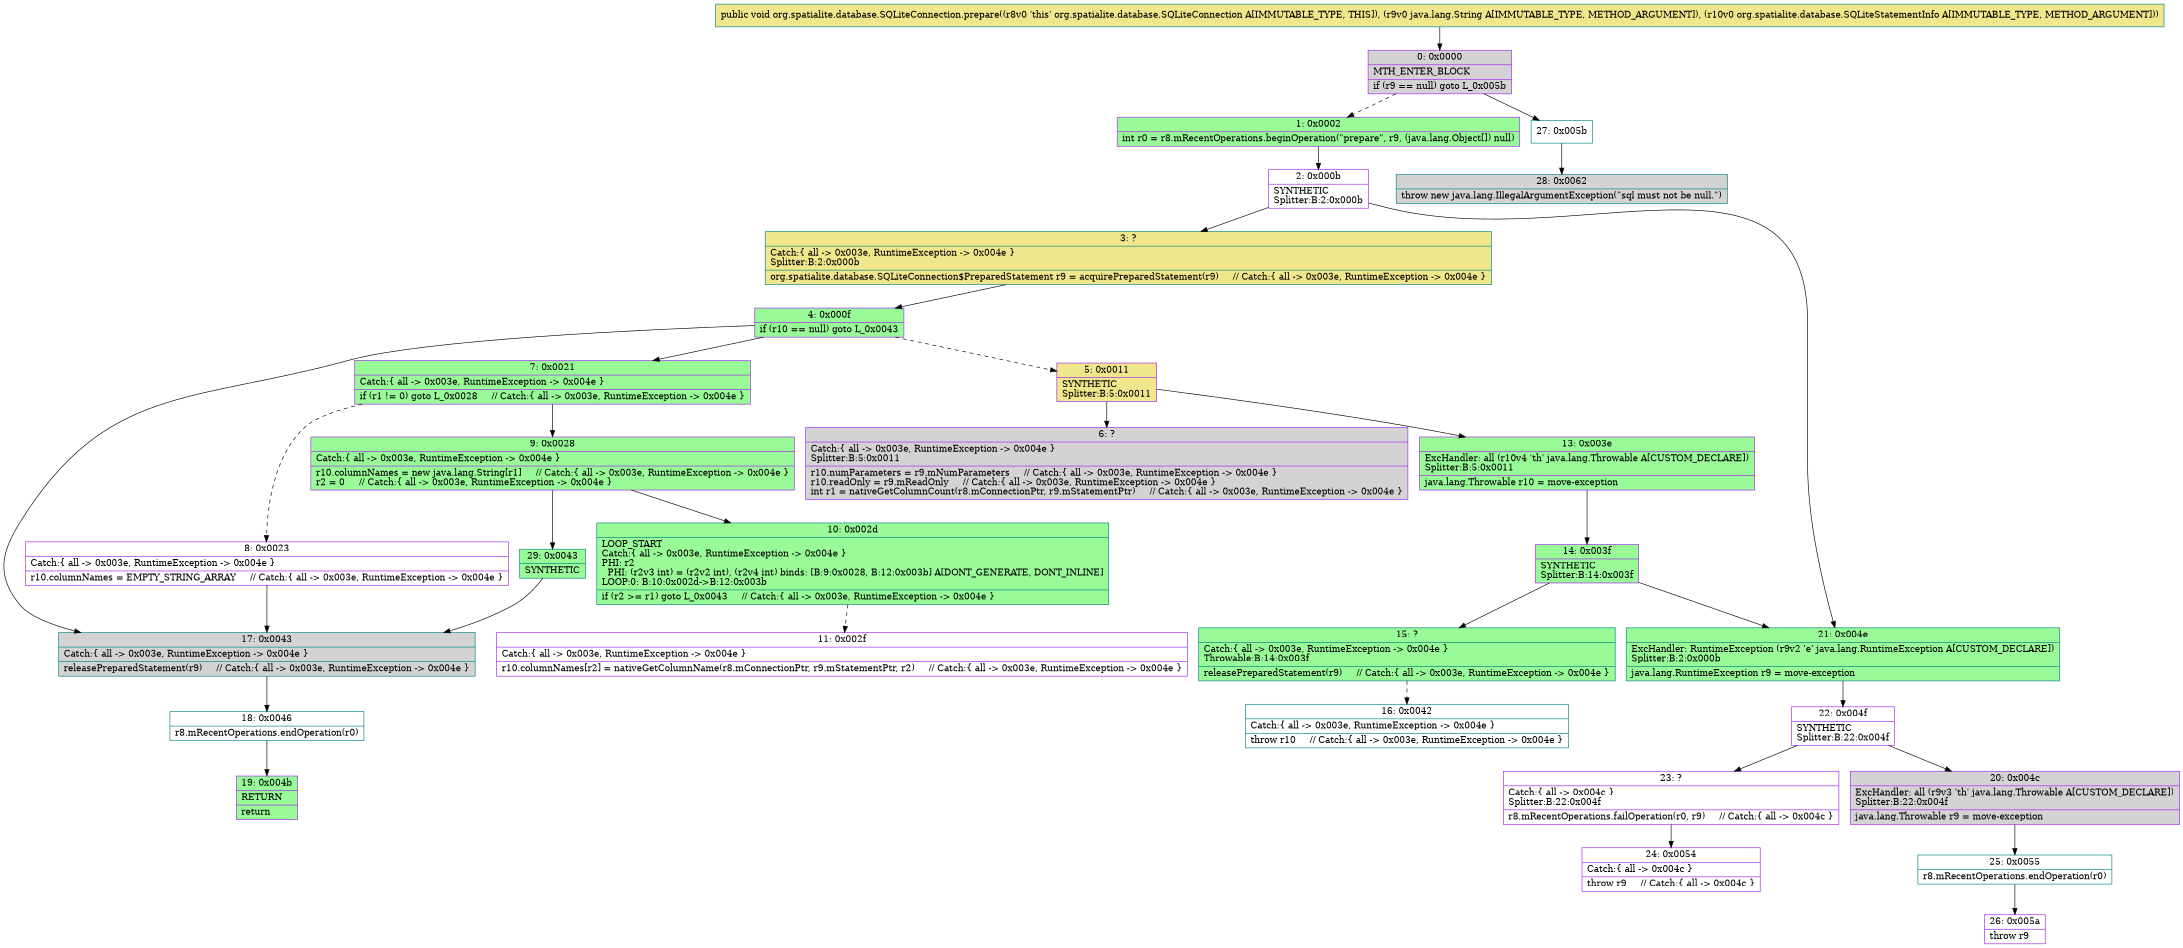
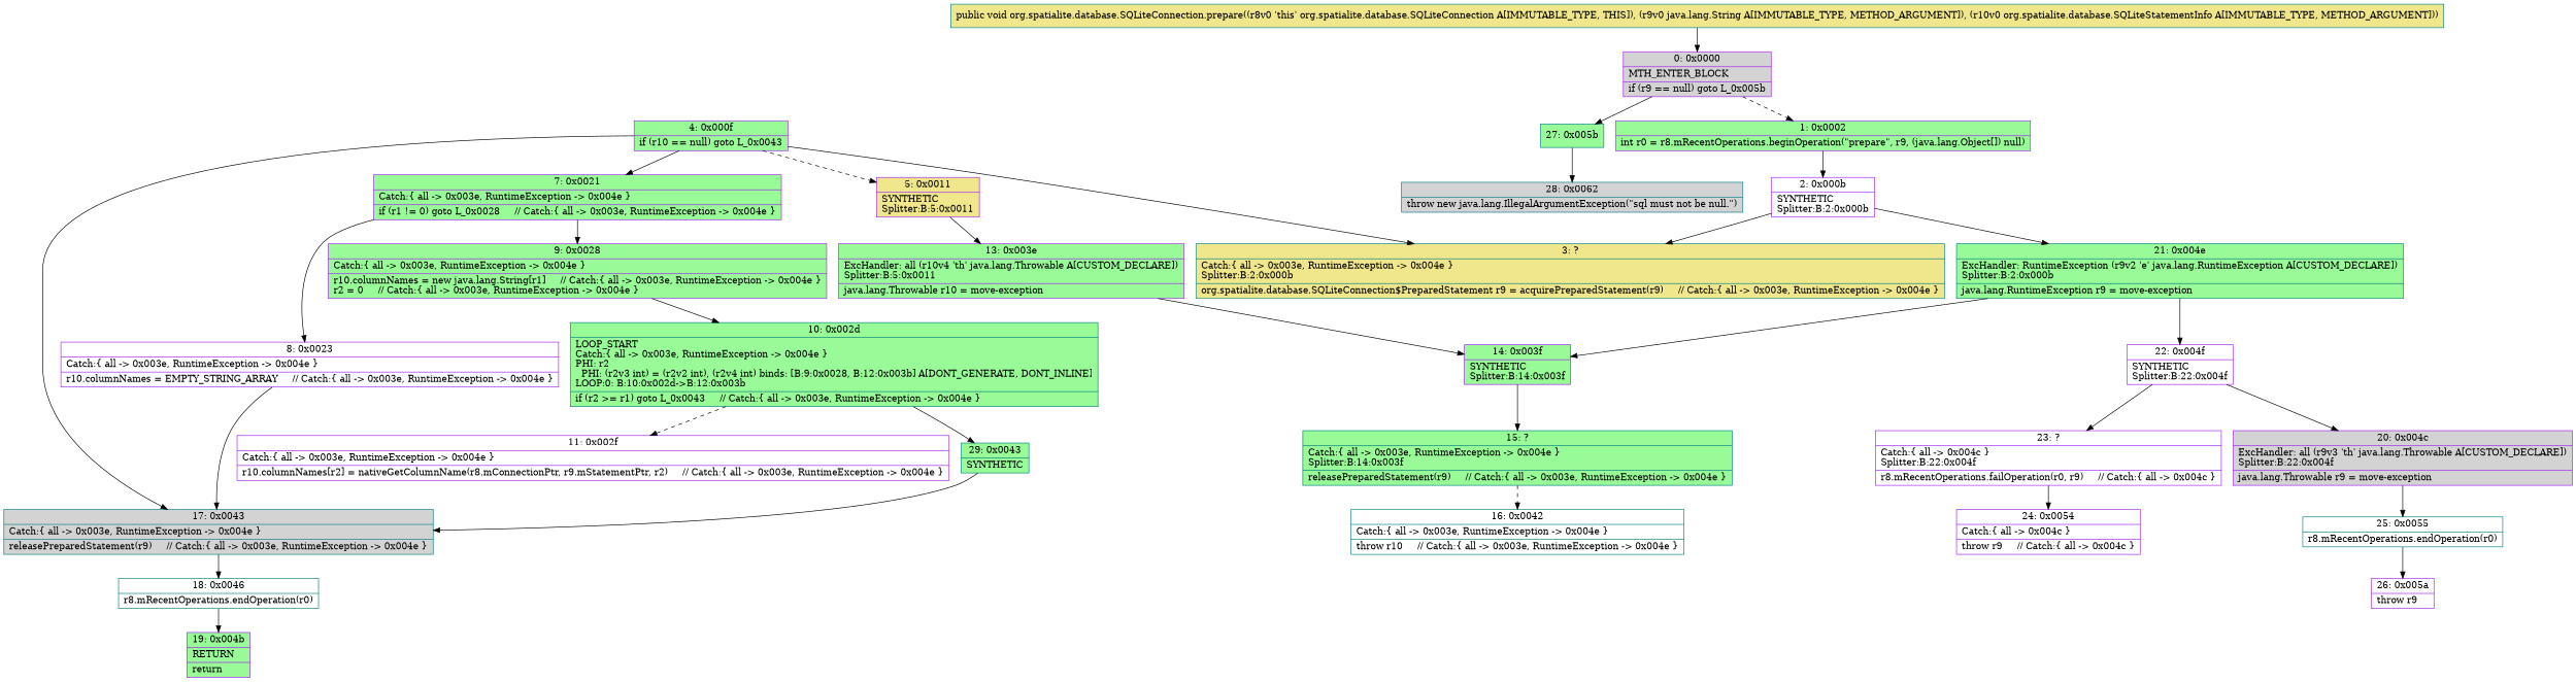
  digraph {
    node [color=purple fillcolor=palegreen shape=record style=filled]
    n1 [fillcolor=lightgrey label="{0\:\ 0x0000|MTH_ENTER_BLOCK\l|if (r9 == null) goto L_0x005b\l}"]
    n2 [label="{1\:\ 0x0002|int r0 = r8.mRecentOperations.beginOperation(\"prepare\", r9, (java.lang.Object[]) null)\l}"]
-   n3 [color=teal fillcolor=white label="{27\:\ 0x005b}"]
+   n3 [color=teal label="{27\:\ 0x005b}"]
    n4 [fillcolor=white label="{2\:\ 0x000b|SYNTHETIC\lSplitter:B:2:0x000b\l}"]
    n5 [color=teal fillcolor=lightgrey label="{28\:\ 0x0062|throw new java.lang.IllegalArgumentException(\"sql must not be null.\")\l}"]
    n6 [color=teal fillcolor=khaki label="{3\:\ ?|Catch:\{ all \-\> 0x003e, RuntimeException \-\> 0x004e \}\lSplitter:B:2:0x000b\l|org.spatialite.database.SQLiteConnection$PreparedStatement r9 = acquirePreparedStatement(r9)     \/\/ Catch:\{ all \-\> 0x003e, RuntimeException \-\> 0x004e \}\l}"]
    n7 [color=teal label="{21\:\ 0x004e|ExcHandler: RuntimeException (r9v2 'e' java.lang.RuntimeException A[CUSTOM_DECLARE])\lSplitter:B:2:0x000b\l|java.lang.RuntimeException r9 = move\-exception\l}"]
    n8 [label="{4\:\ 0x000f|if (r10 == null) goto L_0x0043\l}"]
    n9 [fillcolor=white label="{22\:\ 0x004f|SYNTHETIC\lSplitter:B:22:0x004f\l}"]
    n10 [fillcolor=khaki label="{5\:\ 0x0011|SYNTHETIC\lSplitter:B:5:0x0011\l}"]
    n11 [color=teal fillcolor=lightgrey label="{17\:\ 0x0043|Catch:\{ all \-\> 0x003e, RuntimeException \-\> 0x004e \}\l|releasePreparedStatement(r9)     \/\/ Catch:\{ all \-\> 0x003e, RuntimeException \-\> 0x004e \}\l}"]
    n12 [label="{7\:\ 0x0021|Catch:\{ all \-\> 0x003e, RuntimeException \-\> 0x004e \}\l|if (r1 != 0) goto L_0x0028     \/\/ Catch:\{ all \-\> 0x003e, RuntimeException \-\> 0x004e \}\l}"]
-   n13 [fillcolor=lightgrey label="{6\:\ ?|Catch:\{ all \-\> 0x003e, RuntimeException \-\> 0x004e \}\lSplitter:B:5:0x0011\l|r10.numParameters = r9.mNumParameters     \/\/ Catch:\{ all \-\> 0x003e, RuntimeException \-\> 0x004e \}\lr10.readOnly = r9.mReadOnly     \/\/ Catch:\{ all \-\> 0x003e, RuntimeException \-\> 0x004e \}\lint r1 = nativeGetColumnCount(r8.mConnectionPtr, r9.mStatementPtr)     \/\/ Catch:\{ all \-\> 0x003e, RuntimeException \-\> 0x004e \}\l}"]
    n14 [label="{13\:\ 0x003e|ExcHandler: all (r10v4 'th' java.lang.Throwable A[CUSTOM_DECLARE])\lSplitter:B:5:0x0011\l|java.lang.Throwable r10 = move\-exception\l}"]
    n15 [color=teal fillcolor=white label="{18\:\ 0x0046|r8.mRecentOperations.endOperation(r0)\l}"]
    n16 [label="{14\:\ 0x003f|SYNTHETIC\lSplitter:B:14:0x003f\l}"]
    n17 [fillcolor=white label="{8\:\ 0x0023|Catch:\{ all \-\> 0x003e, RuntimeException \-\> 0x004e \}\l|r10.columnNames = EMPTY_STRING_ARRAY     \/\/ Catch:\{ all \-\> 0x003e, RuntimeException \-\> 0x004e \}\l}"]
    n18 [label="{9\:\ 0x0028|Catch:\{ all \-\> 0x003e, RuntimeException \-\> 0x004e \}\l|r10.columnNames = new java.lang.String[r1]     \/\/ Catch:\{ all \-\> 0x003e, RuntimeException \-\> 0x004e \}\lr2 = 0     \/\/ Catch:\{ all \-\> 0x003e, RuntimeException \-\> 0x004e \}\l}"]
    n19 [color=teal label="{10\:\ 0x002d|LOOP_START\lCatch:\{ all \-\> 0x003e, RuntimeException \-\> 0x004e \}\lPHI: r2 \l  PHI: (r2v3 int) = (r2v2 int), (r2v4 int) binds: [B:9:0x0028, B:12:0x003b] A[DONT_GENERATE, DONT_INLINE]\lLOOP:0: B:10:0x002d\-\>B:12:0x003b\l|if (r2 \>= r1) goto L_0x0043     \/\/ Catch:\{ all \-\> 0x003e, RuntimeException \-\> 0x004e \}\l}"]
    n20 [fillcolor=white label="{11\:\ 0x002f|Catch:\{ all \-\> 0x003e, RuntimeException \-\> 0x004e \}\l|r10.columnNames[r2] = nativeGetColumnName(r8.mConnectionPtr, r9.mStatementPtr, r2)     \/\/ Catch:\{ all \-\> 0x003e, RuntimeException \-\> 0x004e \}\l}"]
    n21 [color=teal label="{29\:\ 0x0043|SYNTHETIC\l}"]
-   n22 [color=teal label="{15\:\ ?|Catch:\{ all \-\> 0x003e, RuntimeException \-\> 0x004e \}\lThrowable:B:14:0x003f\l|releasePreparedStatement(r9)     \/\/ Catch:\{ all \-\> 0x003e, RuntimeException \-\> 0x004e \}\l}"]
+   n22 [color=teal label="{15\:\ ?|Catch:\{ all \-\> 0x003e, RuntimeException \-\> 0x004e \}\lSplitter:B:14:0x003f\l|releasePreparedStatement(r9)     \/\/ Catch:\{ all \-\> 0x003e, RuntimeException \-\> 0x004e \}\l}"]
    n23 [color=teal fillcolor=white label="{16\:\ 0x0042|Catch:\{ all \-\> 0x003e, RuntimeException \-\> 0x004e \}\l|throw r10     \/\/ Catch:\{ all \-\> 0x003e, RuntimeException \-\> 0x004e \}\l}"]
    n24 [label="{19\:\ 0x004b|RETURN\l|return\l}"]
    n25 [fillcolor=lightgrey label="{20\:\ 0x004c|ExcHandler: all (r9v3 'th' java.lang.Throwable A[CUSTOM_DECLARE])\lSplitter:B:22:0x004f\l|java.lang.Throwable r9 = move\-exception\l}"]
    n26 [color=teal fillcolor=white label="{25\:\ 0x0055|r8.mRecentOperations.endOperation(r0)\l}"]
    n27 [fillcolor=white label="{26\:\ 0x005a|throw r9\l}"]
    n28 [fillcolor=white label="{23\:\ ?|Catch:\{ all \-\> 0x004c \}\lSplitter:B:22:0x004f\l|r8.mRecentOperations.failOperation(r0, r9)     \/\/ Catch:\{ all \-\> 0x004c \}\l}"]
    n29 [fillcolor=white label="{24\:\ 0x0054|Catch:\{ all \-\> 0x004c \}\l|throw r9     \/\/ Catch:\{ all \-\> 0x004c \}\l}"]
    n30 [color=teal fillcolor=khaki label="{public void org.spatialite.database.SQLiteConnection.prepare((r8v0 'this' org.spatialite.database.SQLiteConnection A[IMMUTABLE_TYPE, THIS]), (r9v0 java.lang.String A[IMMUTABLE_TYPE, METHOD_ARGUMENT]), (r10v0 org.spatialite.database.SQLiteStatementInfo A[IMMUTABLE_TYPE, METHOD_ARGUMENT])) }"]
    n1 -> n2 [style=dashed]
    n1 -> n3
    n2 -> n4
    n3 -> n5
    n4 -> n6
    n4 -> n7
-   n6 -> n8
+   n8 -> n6
    n7 -> n9
    n8 -> n10 [style=dashed]
    n8 -> n11
    n8 -> n12
    n9 -> n25
    n9 -> n28
-   n10 -> n13
    n10 -> n14
    n11 -> n15
-   n12 -> n17 [style=dashed]
+   n12 -> n17 [style=solid]
    n12 -> n18
    n14 -> n16
    n15 -> n24
-   n16 -> n7
+   n7 -> n16
    n16 -> n22
    n17 -> n11
    n18 -> n19
    n19 -> n20 [style=dashed]
-   n18 -> n21
+   n19 -> n21
    n21 -> n11
    n22 -> n23 [style=dashed]
    n25 -> n26
    n26 -> n27
    n28 -> n29
    n30 -> n1
  }
